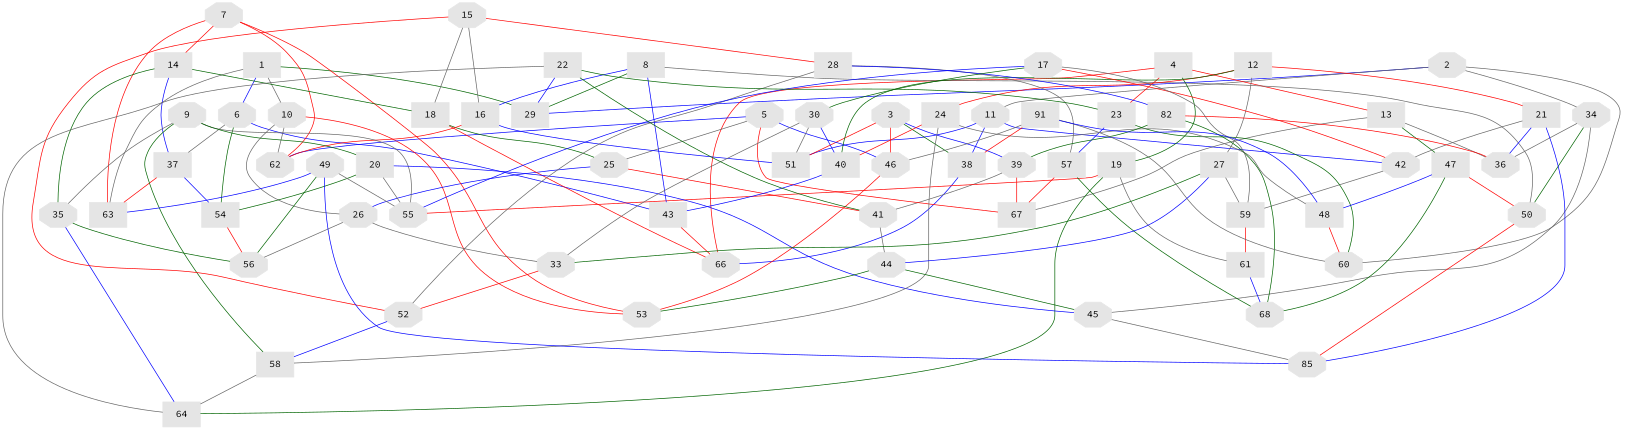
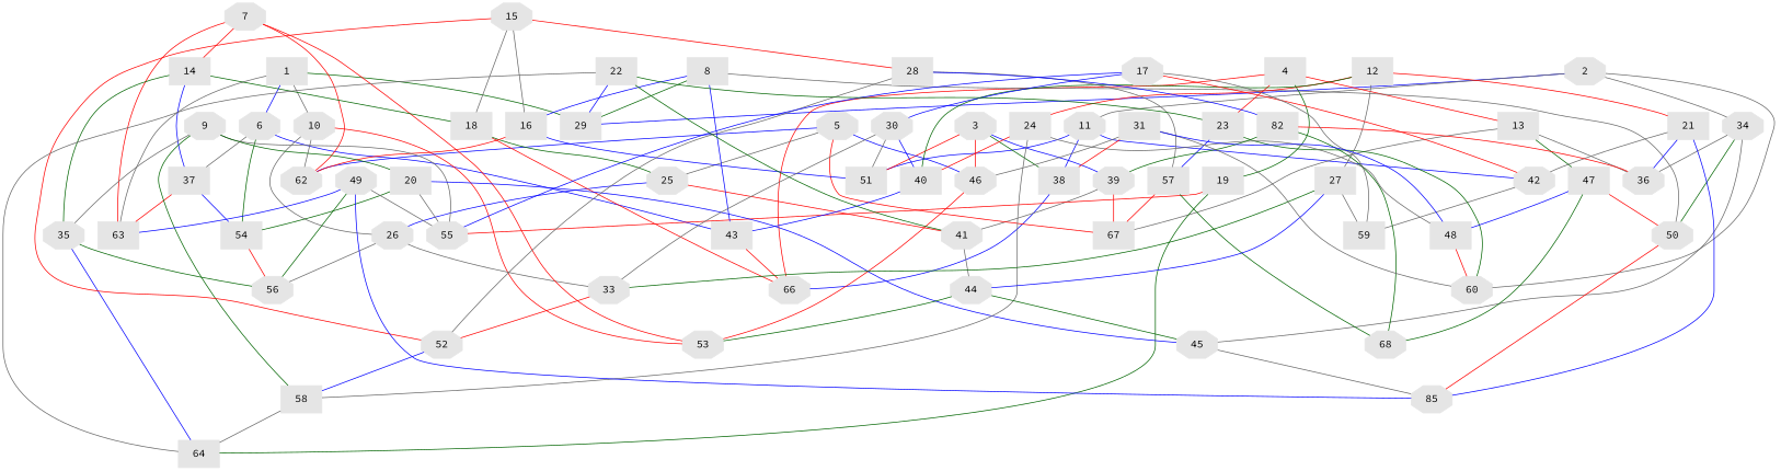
  graph {
    fontname="Source Code Pro"
    node [color=gray90 fontname="Source Code Pro" shape=octagon style=filled]
    edge [color=gray40 fontname="Source Code Pro"]
    6
    1 [shape=box]
    10
    29 [shape=box]
    63 [shape=box]
    37 [shape=box]
    43 [shape=box]
    54 [shape=box]
    62
    53
    26
    2
    11
    34
    60
    38 [shape=box]
    51 [shape=box]
    42
    50
    36
    45
    3
    39
    46
    66
    67 [shape=box]
    41
    4 [shape=box]
    13 [shape=box]
    19 [shape=box]
    23 [shape=box]
    47 [shape=box]
-   61 [shape=box]
    55
    64 [shape=box]
    57 [shape=box]
    5
    25
    56
    7
    14 [shape=box]
    35
    18 [shape=box]
    8 [shape=box]
    16 [shape=box]
    n46 [label=85]
    9
    20 [shape=box]
    58 [shape=box]
    68
    33
    59 [shape=box]
    12 [shape=box]
    21 [shape=box]
    24 [shape=box]
    27 [shape=box]
    40 [shape=box]
    48 [shape=box]
    44
    15
    28 [shape=box]
    52
    n63 [label=82 shape=box]
    17
    30
    22 [shape=box]
-   31 [shape=box label=91]
+   31 [shape=box]
    49
    6 -- 37
    6 -- 43 [color=blue]
    6 -- 54 [color=darkgreen]
    1 -- 6 [color=blue]
    1 -- 10
    1 -- 29 [color=darkgreen]
    1 -- 63
    10 -- 62
    10 -- 53 [color=red]
    10 -- 26
    37 -- 63 [color=red]
    37 -- 54 [color=blue]
    43 -- 66 [color=red]
    54 -- 56 [color=red]
    26 -- 56
    26 -- 33
    2 -- 29 [color=blue]
    2 -- 11
    2 -- 34
    2 -- 60
    11 -- 38 [color=blue]
    11 -- 51 [color=blue]
    11 -- 42 [color=blue]
    34 -- 50 [color=darkgreen]
    34 -- 36
    34 -- 45
    38 -- 66 [color=blue]
    42 -- 59
    50 -- n46 [color=red]
    45 -- n46
    3 -- 38 [color=darkgreen]
    3 -- 51 [color=red]
    3 -- 39 [color=blue]
    3 -- 46 [color=red]
    39 -- 67 [color=red]
    39 -- 41
    46 -- 53 [color=red]
    41 -- 44
    4 -- 66 [color=red]
    4 -- 13 [color=red]
    4 -- 19 [color=darkgreen]
    4 -- 23 [color=red]
    13 -- 36
    13 -- 67
    13 -- 47 [color=darkgreen]
-   19 -- 61
    19 -- 55 [color=red]
    19 -- 64 [color=darkgreen]
    23 -- 60 [color=darkgreen]
    23 -- 57 [color=blue]
    47 -- 50 [color=red]
    47 -- 68 [color=darkgreen]
    47 -- 48 [color=blue]
-   61 -- 68 [color=blue]
    57 -- 67 [color=red]
    57 -- 68 [color=darkgreen]
    5 -- 62 [color=blue]
    5 -- 46 [color=blue]
    5 -- 67 [color=red]
    5 -- 25
    25 -- 26 [color=blue]
    25 -- 41 [color=red]
    7 -- 63 [color=red]
    7 -- 62 [color=red]
    7 -- 53 [color=red]
    7 -- 14 [color=red]
    14 -- 37 [color=blue]
    14 -- 35 [color=darkgreen]
    14 -- 18 [color=darkgreen]
    35 -- 64 [color=blue]
    35 -- 56 [color=darkgreen]
    18 -- 66 [color=red]
    18 -- 25 [color=darkgreen]
    8 -- 29 [color=darkgreen]
    8 -- 43 [color=blue]
    8 -- 50
    8 -- 16 [color=blue]
    16 -- 62 [color=red]
    16 -- 51 [color=blue]
    9 -- 55
    9 -- 35
    9 -- 20 [color=darkgreen]
    9 -- 58 [color=darkgreen]
    20 -- 54 [color=darkgreen]
    20 -- 45 [color=blue]
    20 -- 55
    58 -- 64
    33 -- 52 [color=red]
-   59 -- 61 [color=red]
    12 -- 21 [color=red]
    12 -- 24 [color=red]
    12 -- 27
    12 -- 40 [color=darkgreen]
    21 -- 42
    21 -- 36 [color=blue]
    21 -- n46 [color=blue]
    24 -- 58
    24 -- 40 [color=red]
    24 -- 48
    27 -- 33 [color=darkgreen]
    27 -- 59
    27 -- 44 [color=blue]
    40 -- 43 [color=blue]
    48 -- 60 [color=red]
    44 -- 53 [color=darkgreen]
    44 -- 45 [color=darkgreen]
    15 -- 18
    15 -- 16
    15 -- 28 [color=red]
    15 -- 52 [color=red]
    28 -- 57
    28 -- 52
    28 -- n63 [color=blue]
    52 -- 58 [color=blue]
    n63 -- 36 [color=red]
    n63 -- 39 [color=darkgreen]
    n63 -- 68 [color=darkgreen]
    17 -- 42 [color=red]
    17 -- 55 [color=blue]
    17 -- 59
-   17 -- 30 [color=darkgreen]
+   17 -- 30 [color=blue]
    30 -- 51
    30 -- 33
    30 -- 40 [color=blue]
    22 -- 29 [color=blue]
    22 -- 41 [color=darkgreen]
    22 -- 23 [color=darkgreen]
    22 -- 64
    31 -- 60
    31 -- 38 [color=red]
    31 -- 46
    31 -- 48 [color=blue]
    49 -- 63 [color=blue]
    49 -- 55
    49 -- 56 [color=darkgreen]
    49 -- n46 [color=blue]
  }
